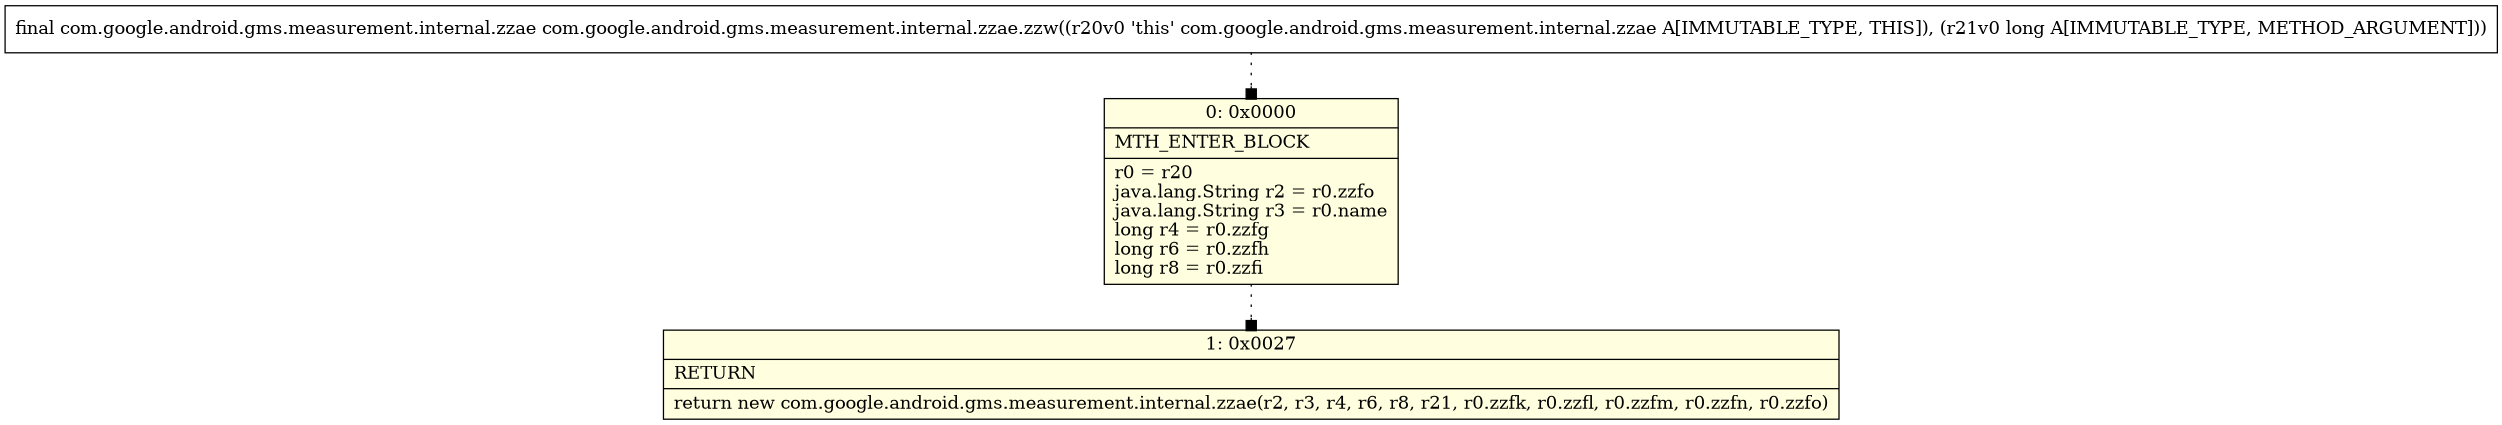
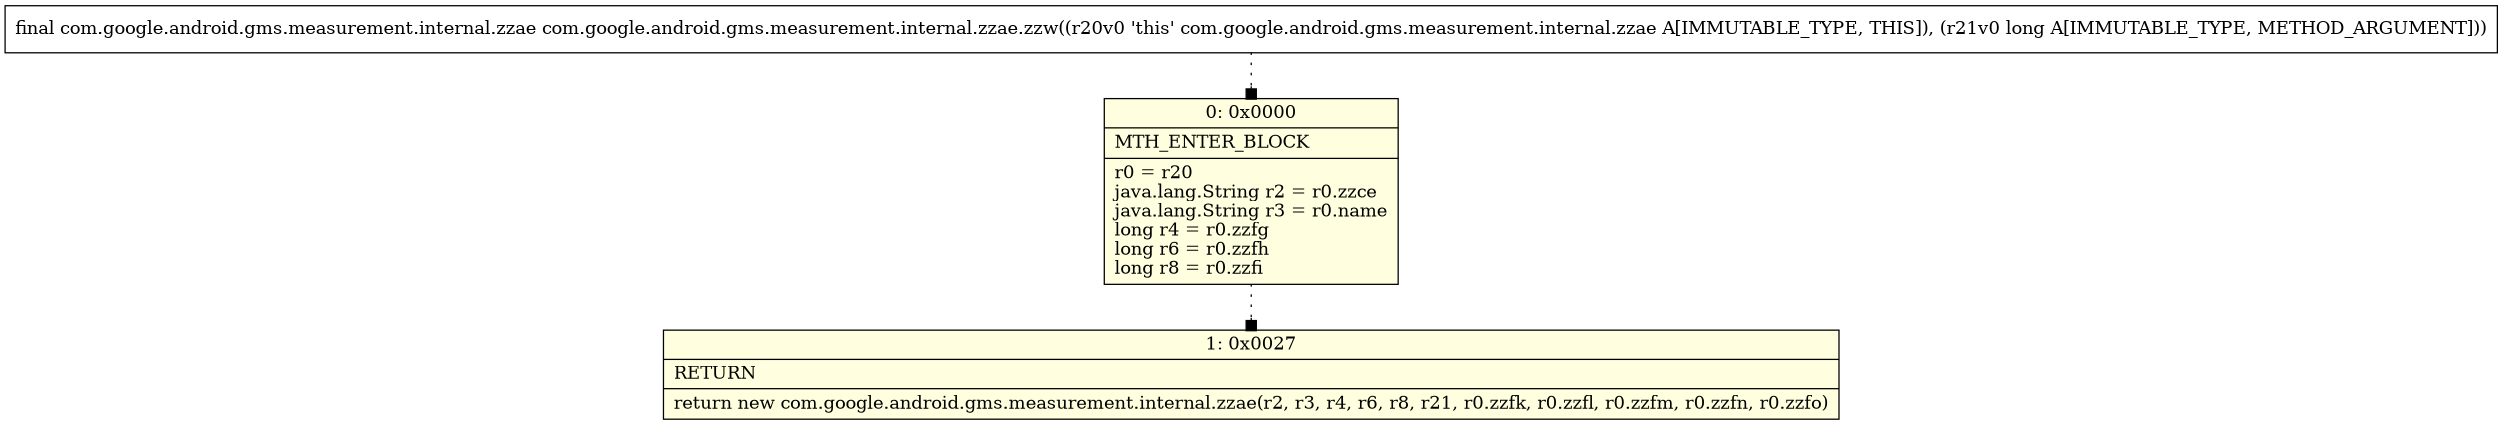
  digraph {
    node [shape=record style=filled fillcolor=lightyellow]
    edge [style=dotted arrowhead=box]
-   n1 [label="{0\:\ 0x0000|MTH_ENTER_BLOCK\l|r0 = r20\ljava.lang.String r2 = r0.zzfo\ljava.lang.String r3 = r0.name\llong r4 = r0.zzfg\llong r6 = r0.zzfh\llong r8 = r0.zzfi\l}"]
+   n1 [label="{0\:\ 0x0000|MTH_ENTER_BLOCK\l|r0 = r20\ljava.lang.String r2 = r0.zzce\ljava.lang.String r3 = r0.name\llong r4 = r0.zzfg\llong r6 = r0.zzfh\llong r8 = r0.zzfi\l}"]
    n2 [label="{1\:\ 0x0027|RETURN\l|return new com.google.android.gms.measurement.internal.zzae(r2, r3, r4, r6, r8, r21, r0.zzfk, r0.zzfl, r0.zzfm, r0.zzfn, r0.zzfo)\l}"]
    n3 [label="{final com.google.android.gms.measurement.internal.zzae com.google.android.gms.measurement.internal.zzae.zzw((r20v0 'this' com.google.android.gms.measurement.internal.zzae A[IMMUTABLE_TYPE, THIS]), (r21v0 long A[IMMUTABLE_TYPE, METHOD_ARGUMENT])) }" fillcolor=white]
    n1 -> n2
    n3 -> n1
  }
